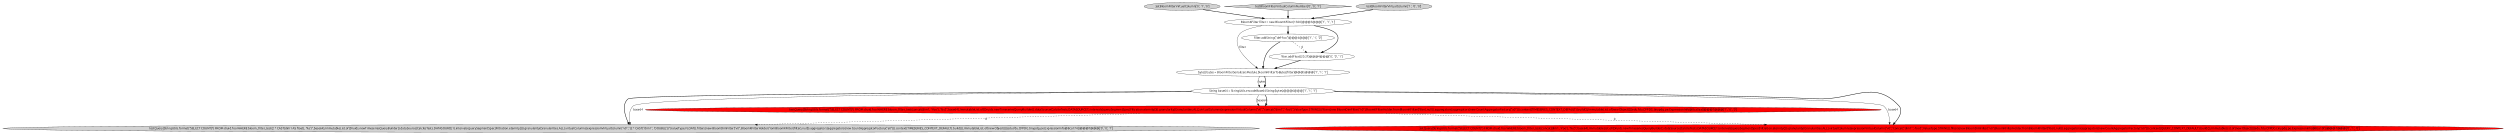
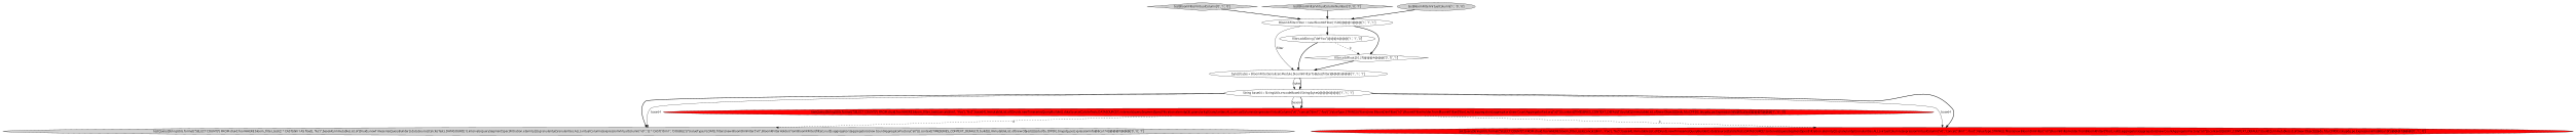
  digraph {
    fontname=Ubuntu
    node [fillcolor=white fontname=Ubuntu shape=ellipse style=filled]
    edge [fontname=Ubuntu style=bold]
-   n1 [fillcolor=lightgray label="testBloomFilterVirtualColumn['0', '1', '0']"]
+   n1 [fillcolor=lightgray label="testBloomFilterVirtualColumn['0', '1', '0']" shape=diamond]
    n2 [label="BloomKFilter filter = new BloomKFilter(1500)@@@3@@@['1', '1', '1']"]
    n3 [label="filter.addString(\"def-foo\")@@@4@@@['1', '1', '0']"]
    n4 [label="byte(( bytes = BloomFilterSerializersModule.bloomKFilterToBytes(filter)@@@5@@@['1', '1', '1']"]
-   n5 [label="filter.addFloat(20.2f)@@@4@@@['0', '0', '1']"]
+   n5 [label="filter.addFloat(20.2f)@@@4@@@['0', '0', '1']" shape=diamond]
    n6 [label="String base64 = StringUtils.encodeBase64String(bytes)@@@6@@@['1', '1', '1']"]
    n7 [fillcolor=lightgray label="testQuery(StringUtils.format(\"SELECT COUNT(*) FROM druid.foo WHERE bloom_filter_test(2 * CAST(dim1 AS float), '%s')\",base64),ImmutableList.of(Druids.newTimeseriesQueryBuilder().dataSource(CalciteTests.DATASOURCE1).intervals(querySegmentSpec(Filtration.eternity())).granularity(Granularities.ALL).virtualColumns(expressionVirtualColumn(\"v0\",\"(2 * CAST(\"dim1\", 'DOUBLE'))\",ValueType.FLOAT)).filters(new BloomDimFilter(\"v0\",BloomKFilterHolder.fromBloomKFilter(filter),null)).aggregators(aggregators(new CountAggregatorFactory(\"a0\"))).context(TIMESERIES_CONTEXT_DEFAULT).build()),ImmutableList.of(new Object((((edu.fdu.CPPDG.tinypdg.pe.ExpressionInfo@8ca174))@@@7@@@['0', '0', '1']"]
    n8 [fillcolor=red label="testQuery(StringUtils.format(\"SELECT COUNT(*) FROM druid.foo WHERE bloom_filter_test(concat(dim1, '-foo'), '%s')\",base64),ImmutableList.of(Druids.newTimeseriesQueryBuilder().dataSource(CalciteTests.DATASOURCE1).intervals(querySegmentSpec(Filtration.eternity())).granularity(Granularities.ALL).virtualColumns(expressionVirtualColumn(\"v0\",\"concat(\"dim1\",'-foo')\",ValueType.STRING)).filters(new BloomDimFilter(\"v0\",BloomKFilterHolder.fromBloomKFilter(filter),null)).aggregators(aggregators(new CountAggregatorFactory(\"a0\"))).context(TIMESERIES_CONTEXT_DEFAULT).build()),ImmutableList.of(new Object((((edu.fdu.CPPDG.tinypdg.pe.ExpressionInfo@8ca0aa))@@@7@@@['1', '0', '0']"]
    n9 [fillcolor=red label="testQuery(StringUtils.format(\"SELECT COUNT(*) FROM druid.foo WHERE bloom_filter_test(concat(dim1, '-foo'), '%s')\",base64),ImmutableList.of(Druids.newTimeseriesQueryBuilder().dataSource(CalciteTests.DATASOURCE1).intervals(querySegmentSpec(Filtration.eternity())).granularity(Granularities.ALL).virtualColumns(expressionVirtualColumn(\"v0\",\"concat(\"dim1\",'-foo')\",ValueType.STRING)).filters(new BloomDimFilter(\"v0\",BloomKFilterHolder.fromBloomKFilter(filter),null)).aggregators(aggregators(new CountAggregatorFactory(\"a0\"))).context(QUERY_CONTEXT_DEFAULT).build()),ImmutableList.of(new Object((((edu.fdu.CPPDG.tinypdg.pe.ExpressionInfo@8ca10f))@@@7@@@['0', '1', '0']"]
    n10 [fillcolor=lightgray label="testBloomFilterVirtualColumnNumber['0', '0', '1']" shape=diamond]
    n11 [fillcolor=lightgray label="testBloomFilterVirtualColumn['1', '0', '0']"]
    n1 -> n2
    n2 -> n3
    n2 -> n4 [label=filter style=solid]
    n2 -> n5
    n3 -> n4
    n3 -> n5 [label=0 style=dashed]
    n4 -> n6 [label=bytes style=solid]
    n4 -> n6
    n5 -> n4
    n6 -> n7
    n6 -> n7 [label=base64 style=solid]
    n6 -> n8 [label=base64 style=solid]
    n6 -> n8
    n6 -> n9 [label=base64 style=solid]
    n6 -> n9
    n8 -> n7 [label=0 style=dashed]
    n8 -> n9 [label=0 style=dashed]
    n10 -> n2
    n11 -> n2
  }
